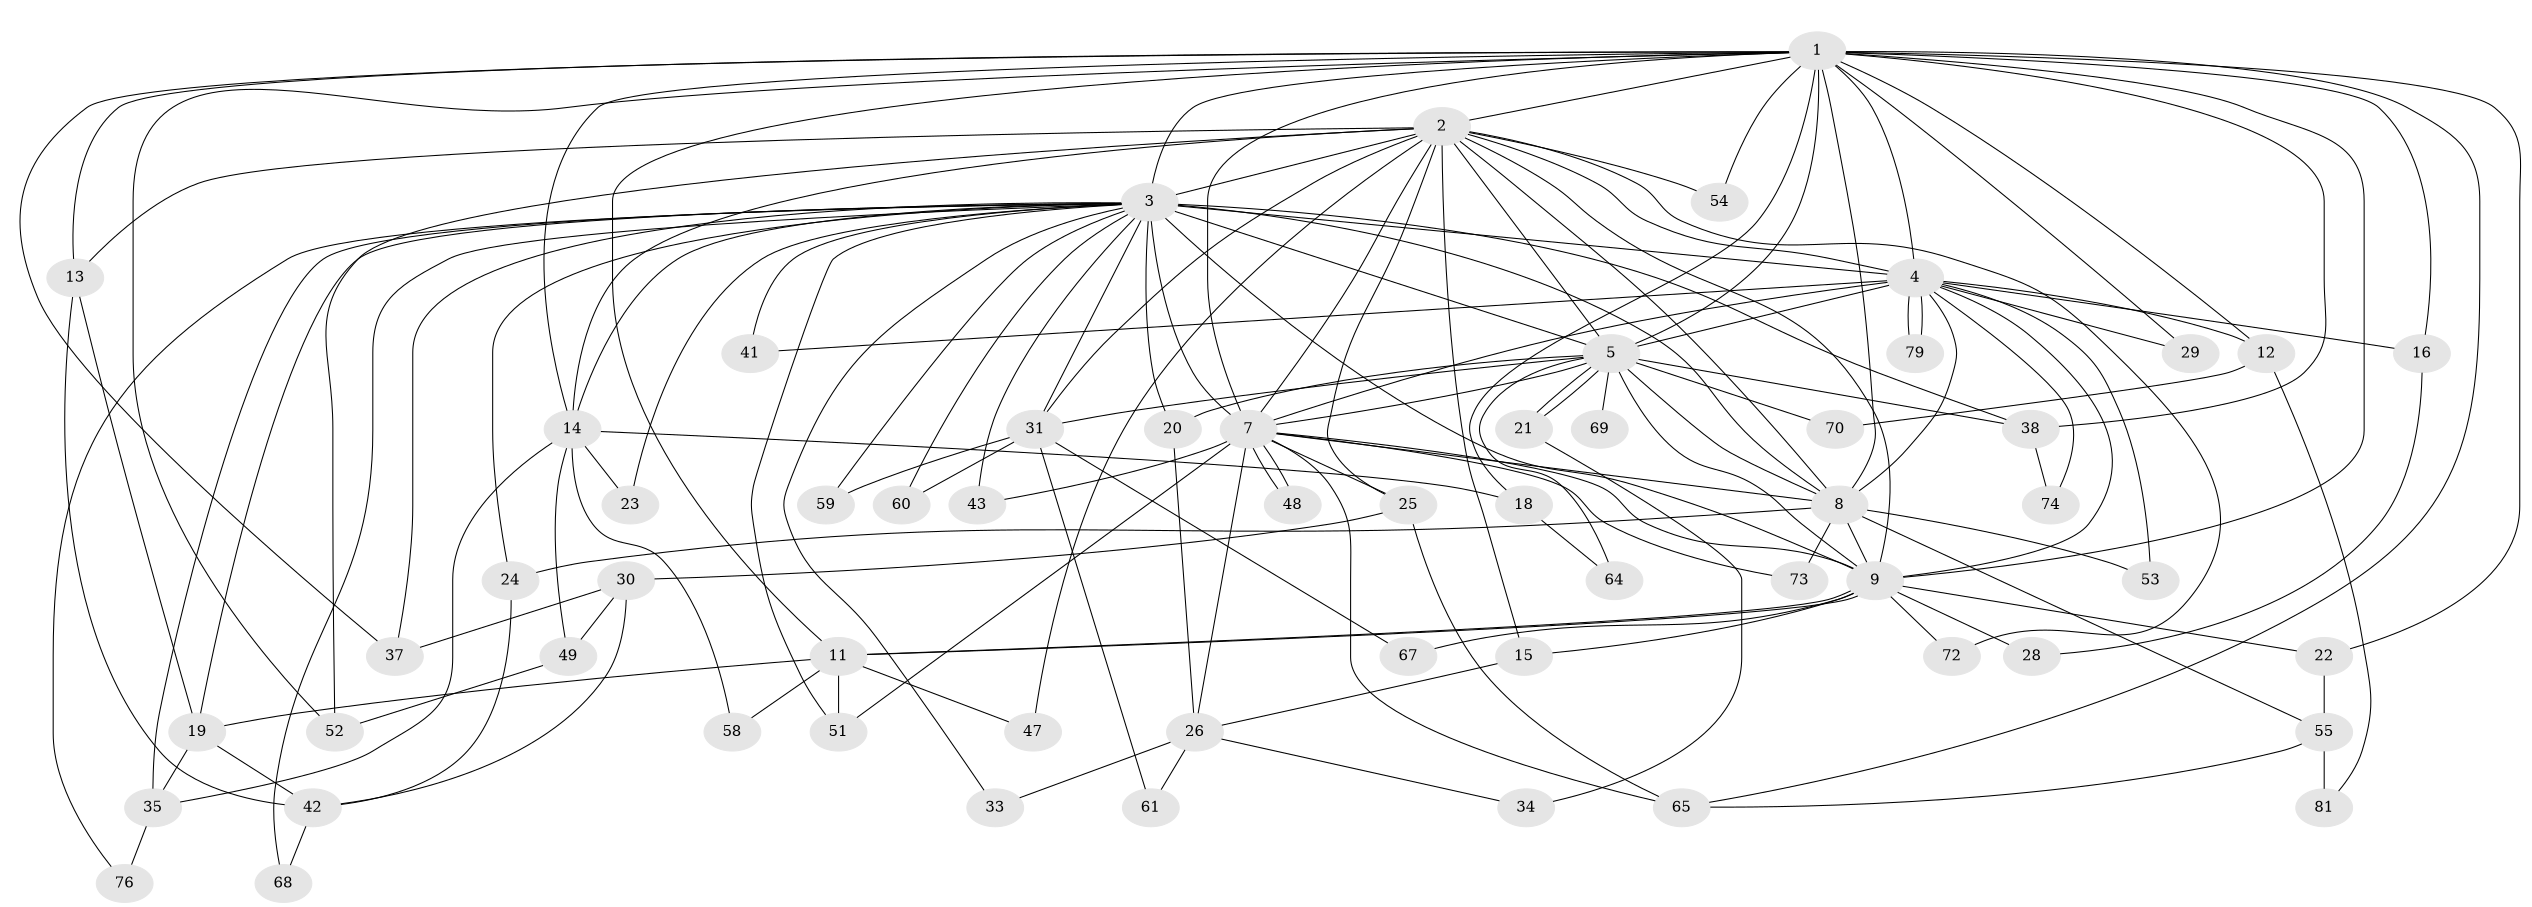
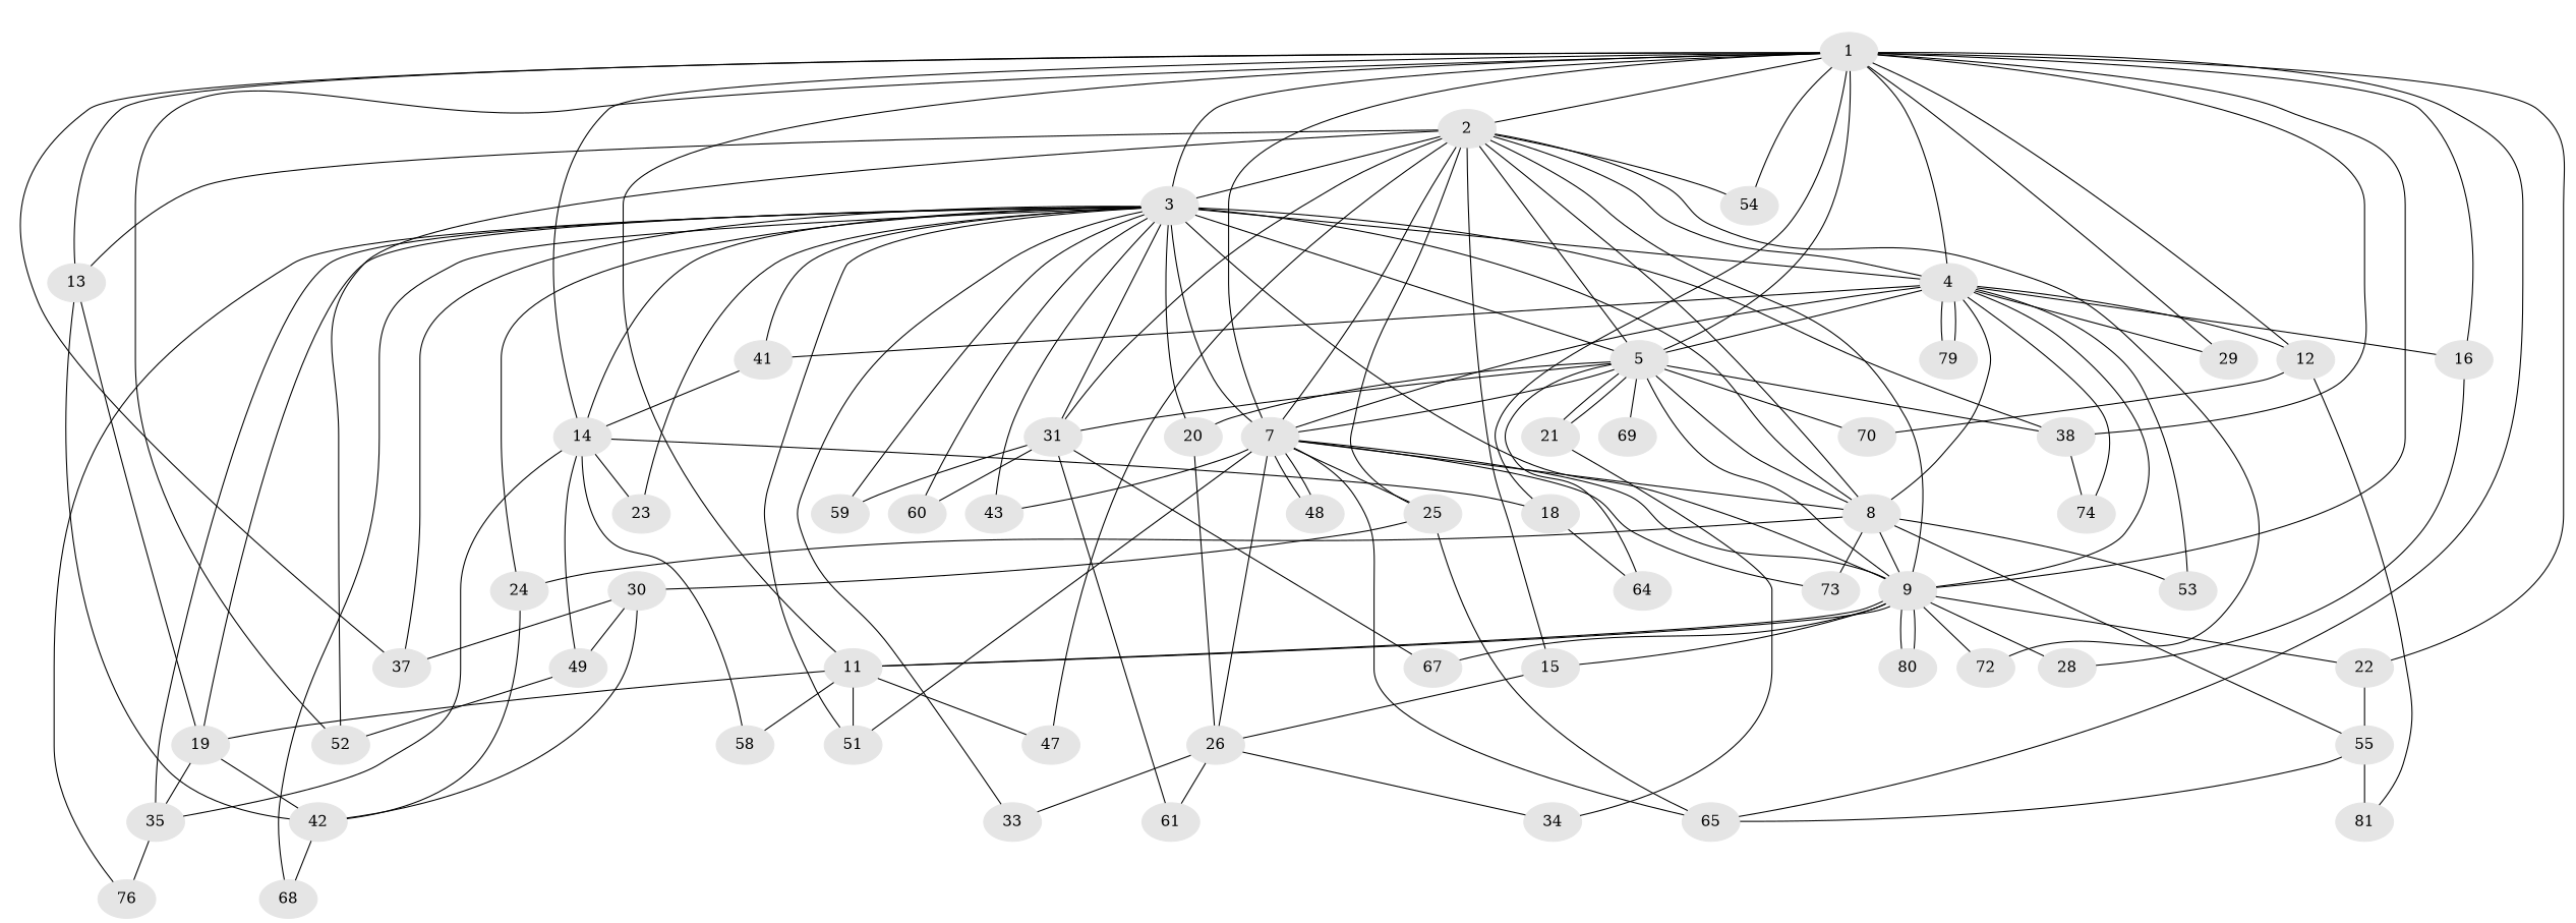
  graph {
    node [color=gray90 style=filled]
    1 [super="+6"]
    2 [super="+75"]
    3 [super="+10"]
    4 [super="+45"]
    5 [super="+46"]
    7 [super="+27"]
    8 [super="+17"]
    9 [super="+44"]
    11 [super="+83"]
    12 [super="+82"]
    13
    14 [super="+78"]
    16
    18
    22
    29
    37 [super="+39"]
    38 [super="+66"]
    52 [super="+57"]
    54
    65
    15
    25 [super="+84"]
    31 [super="+40"]
    47
    72
    19 [super="+36"]
    20
    23
    24 [super="+56"]
    33
    35 [super="+71"]
    41
    43
    51 [super="+63"]
    59
    60
    68
    76
    53
    74
    79
    21
    64
    69
    70
    26 [super="+32"]
    48
    73
    55 [super="+77"]
    28
    67
+   80
    58
    81
    42 [super="+85"]
    49
    30
    61
    34
    1 -- 2 [weight=2]
    1 -- 3 [weight=4]
    1 -- 4 [weight=3]
    1 -- 5 [weight=3]
    1 -- 7 [weight=3]
-   1 -- 8 [weight=2]
    1 -- 9 [weight=3]
    1 -- 11
    1 -- 12
    1 -- 13
    1 -- 14
    1 -- 16
    1 -- 18
    1 -- 22
    1 -- 29
    1 -- 37
    1 -- 38
    1 -- 52
    1 -- 54
    1 -- 65
    2 -- 3 [weight=2]
    2 -- 4
    2 -- 5
    2 -- 7
    2 -- 8
    2 -- 9
    2 -- 13
-   2 -- 14
+   41 -- 14
    2 -- 52
    2 -- 54
    2 -- 15
    2 -- 25
    2 -- 31
    2 -- 47
    2 -- 72
    3 -- 4 [weight=2]
    3 -- 5 [weight=2]
    3 -- 7 [weight=2]
    3 -- 8 [weight=2]
    3 -- 9 [weight=2]
    3 -- 14
    3 -- 37
    3 -- 38
    3 -- 31
    3 -- 19
    3 -- 20
    3 -- 23
    3 -- 24
    3 -- 33
    3 -- 35
    3 -- 41
    3 -- 43
    3 -- 51
    3 -- 59
    3 -- 60
    3 -- 68
    3 -- 76
    4 -- 5
    4 -- 7
    4 -- 8
    4 -- 9
    4 -- 12
    4 -- 16
    4 -- 29
    4 -- 41
    4 -- 53
    4 -- 74
    4 -- 79
    4 -- 79
    5 -- 7
    5 -- 8 [weight=2]
    5 -- 9
    5 -- 38
    5 -- 31
    5 -- 20
    5 -- 21
    5 -- 21
    5 -- 64
    5 -- 69 [weight=2]
    5 -- 70
    7 -- 8
    7 -- 9
    7 -- 65
    7 -- 25
    7 -- 43
    7 -- 51
    7 -- 26
    7 -- 48
    7 -- 48
    7 -- 73
    8 -- 9
    8 -- 24
    8 -- 53
    8 -- 73
    8 -- 55
    9 -- 11
    9 -- 11
    9 -- 22
    9 -- 15
    9 -- 72
    9 -- 28
    9 -- 67
+   9 -- 80
+   9 -- 80
    11 -- 47
    11 -- 19
    11 -- 51
    11 -- 58
    12 -- 70
    12 -- 81
    13 -- 19
    13 -- 42
    14 -- 18
    14 -- 23
    14 -- 35
    14 -- 58
    14 -- 49
    16 -- 28
    18 -- 64
    22 -- 55
    38 -- 74
    15 -- 26
    25 -- 65
    25 -- 30
    31 -- 59
    31 -- 60
    31 -- 67
    31 -- 61
    19 -- 35
    19 -- 42
    20 -- 26
    24 -- 42
    35 -- 76
    21 -- 34
    26 -- 33
    26 -- 61
    26 -- 34
    55 -- 65
    55 -- 81 [weight=2]
    42 -- 68
    49 -- 52
    30 -- 37
    30 -- 42
    30 -- 49
  }
